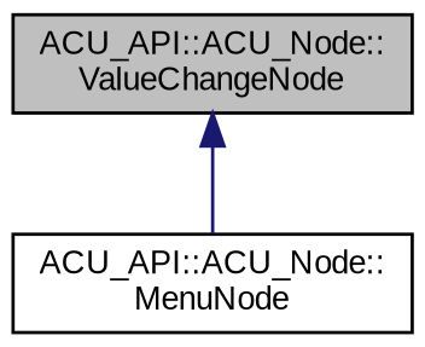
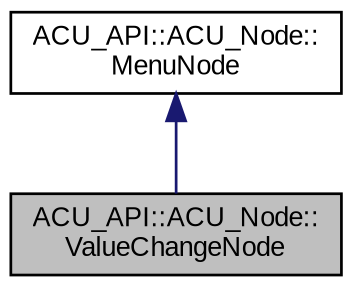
  digraph {
    fontname="Liberation Sans"
    node [color=black fontname="Liberation Sans" fontsize=10 shape=record style=filled]
    n1 [fillcolor=grey75 fontcolor=black height=0.2 label="ACU_API::ACU_Node::\lValueChangeNode" width=0.4]
    n2 [fillcolor=white height=0.2 label="ACU_API::ACU_Node::\lMenuNode" width=0.4]
-   n1 -> n2 [color=midnightblue dir=back fontname="Liberation Sans" fontsize=10 labelfontname=Helvetica labelfontsize=10 style=solid]
+   n2 -> n1 [color=midnightblue dir=back fontname="Liberation Sans" fontsize=10 labelfontname=Helvetica labelfontsize=10 style=solid]
  }
